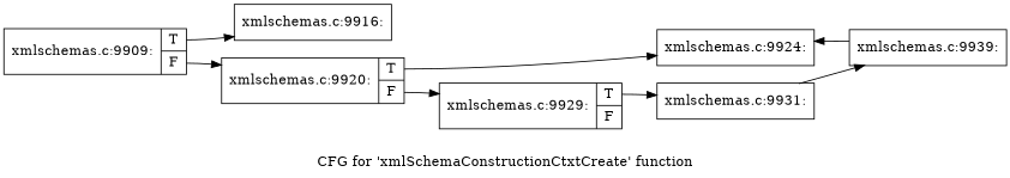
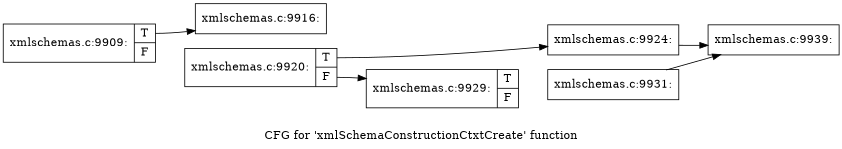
  digraph {
    label="CFG for 'xmlSchemaConstructionCtxtCreate' function"
    rankdir=LR
    node [shape=record]
    edge [tailport=s0]
    n1 [label="{xmlschemas.c:9909:|{<s0>T|<s1>F}}"]
    n2 [label="{xmlschemas.c:9916:}"]
    n3 [label="{xmlschemas.c:9920:|{<s0>T|<s1>F}}"]
    n4 [label="{xmlschemas.c:9924:}"]
    n5 [label="{xmlschemas.c:9929:|{<s0>T|<s1>F}}"]
    n6 [label="{xmlschemas.c:9939:}"]
    n7 [label="{xmlschemas.c:9931:}"]
    n1 -> n2
-   n1 -> n3 [tailport=s1]
    n3 -> n4
    n3 -> n5 [tailport=s1]
-   n6 -> n4 [tailport=""]
-   n5 -> n7
+   n4 -> n6 [tailport=""]
    n7 -> n6 [tailport=""]
  }
